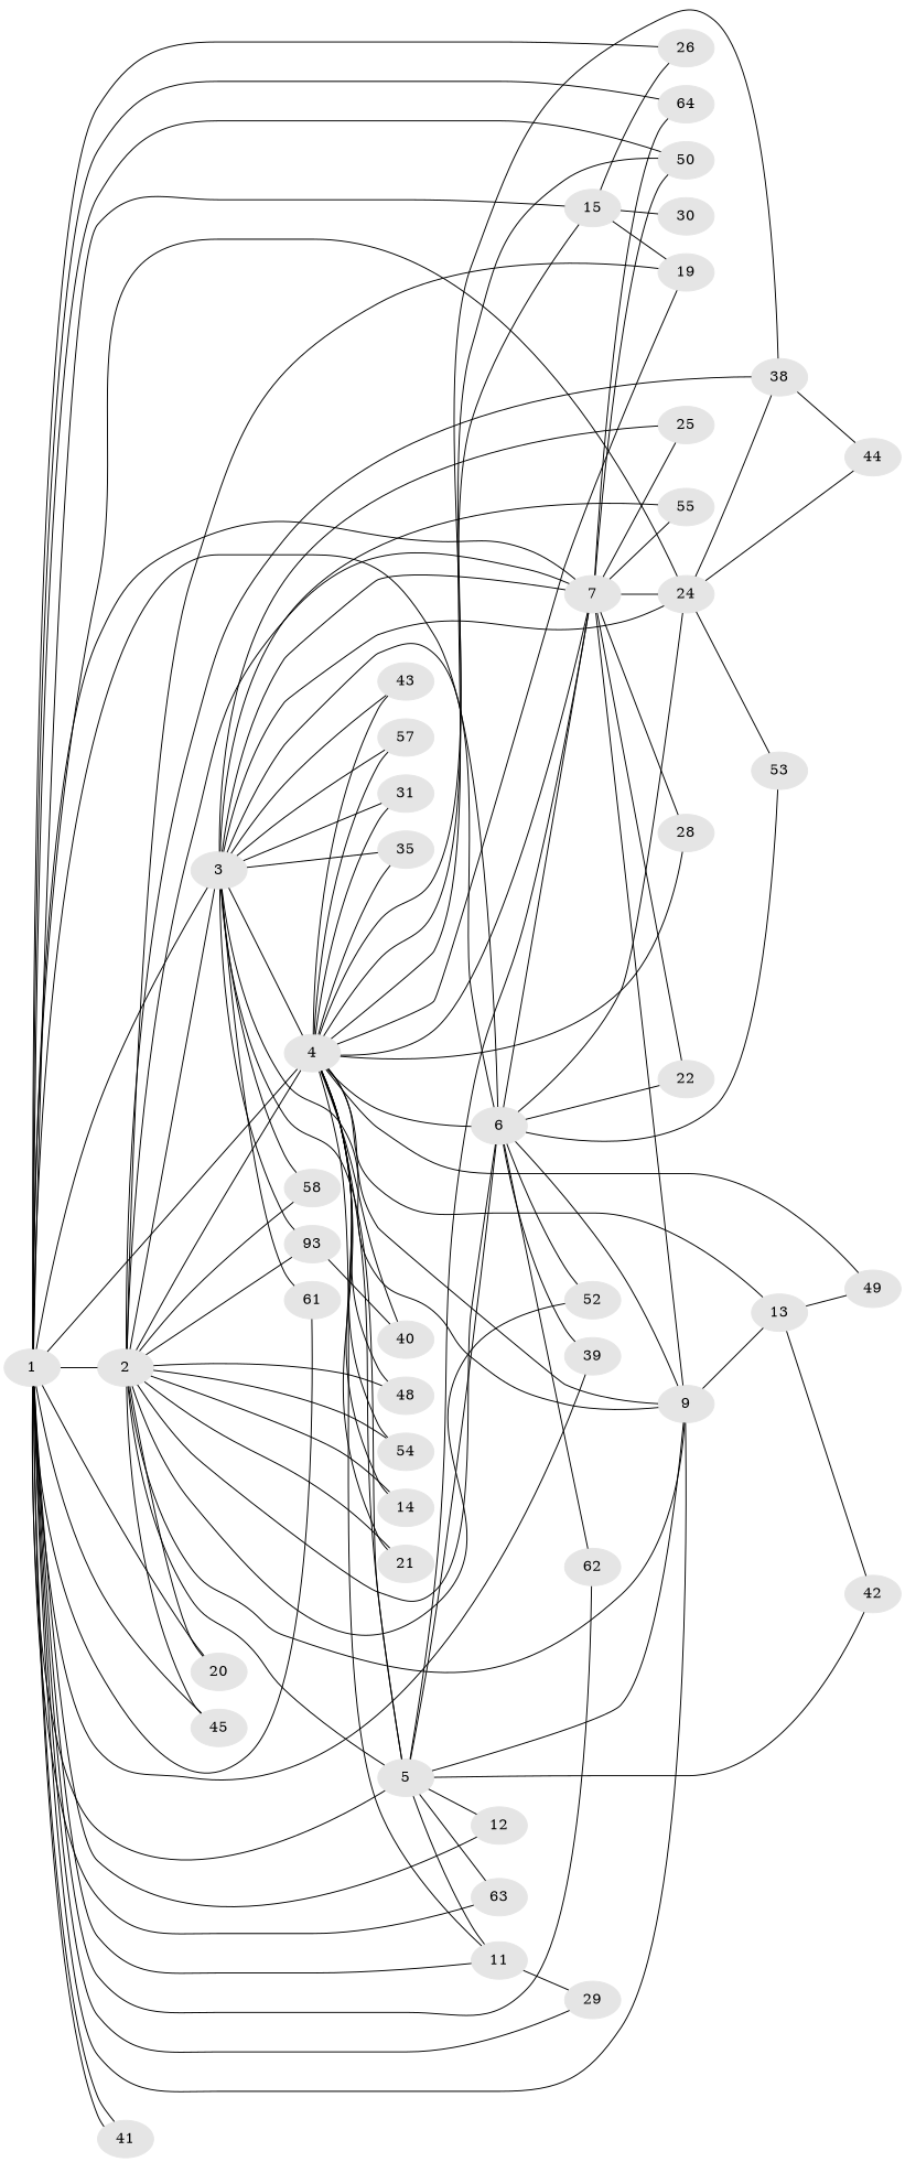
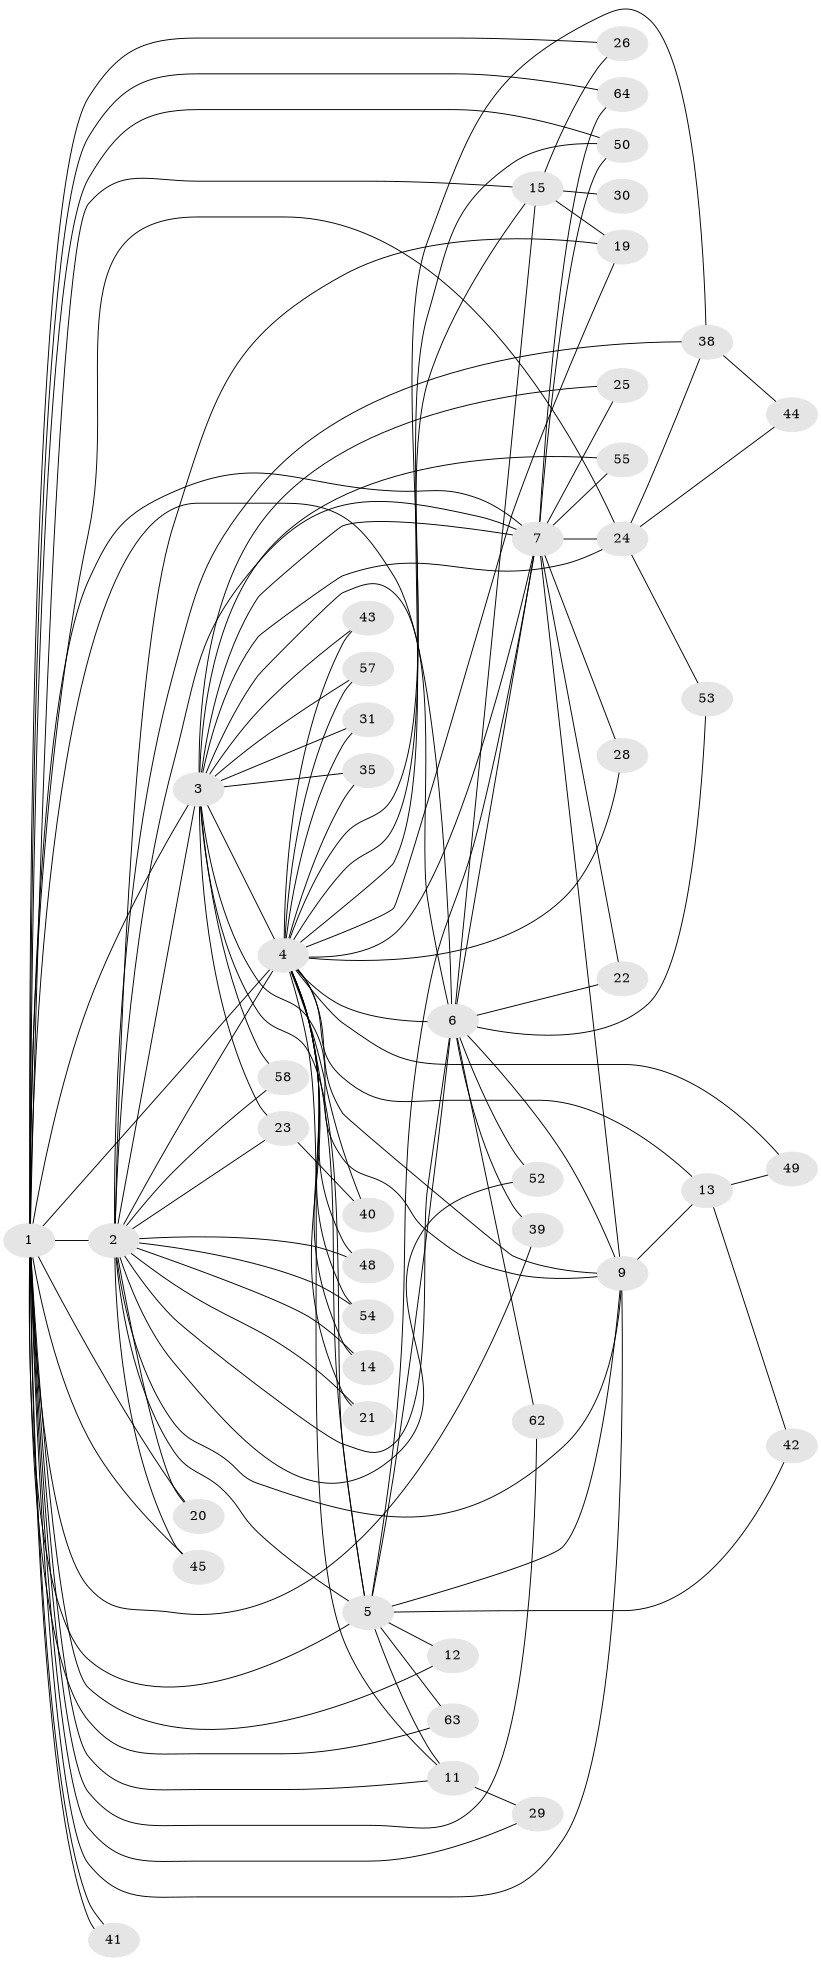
  graph {
    rankdir=LR
    node [color=gray90 style=filled]
    1 [super="+8"]
    2 [super="+17"]
    3 [super="+16"]
    4 [super="+51"]
    5 [super="+60"]
    6 [super="+56"]
    7 [super="+10"]
    9 [super="+46"]
    11 [super="+47"]
    12
    15 [super="+18"]
    20
    24 [super="+37"]
    26
    29
    39
    41
    45
    50 [super="+65"]
-   61
    62
    63
    64
    14
    19 [super="+33"]
    21
-   23 [super="+27" label=93]
+   23 [super="+27"]
    38 [super="+59"]
    48
    52
    54
    58
    25
    31
    35
    43
    55
    57
    13 [super="+34"]
    28
    40
    49
    42
    22
    53
    30
    44
    1 -- 2 [weight=2]
    1 -- 3 [weight=2]
    1 -- 4 [weight=3]
    1 -- 5 [weight=2]
    1 -- 6 [weight=2]
    1 -- 7 [weight=4]
    1 -- 9 [weight=2]
    1 -- 11
    1 -- 12
    1 -- 15
    1 -- 20
    1 -- 24
    1 -- 26
    1 -- 29
    1 -- 39
    1 -- 41
    1 -- 41
    1 -- 45
    1 -- 50
-   1 -- 61
    1 -- 62
    1 -- 63
    1 -- 64
    2 -- 3
    2 -- 4
    2 -- 5 [weight=2]
    2 -- 6
    2 -- 7 [weight=2]
    2 -- 9
    2 -- 20
    2 -- 45
    2 -- 14 [weight=2]
    2 -- 19
    2 -- 21
    2 -- 23 [weight=2]
    2 -- 38
    2 -- 48
    2 -- 52
    2 -- 54
    2 -- 58
    3 -- 4
    3 -- 5
    3 -- 6
    3 -- 7 [weight=2]
    3 -- 9
    3 -- 24
-   3 -- 61
    3 -- 23
    3 -- 58
    3 -- 25
    3 -- 31
    3 -- 35
    3 -- 43
    3 -- 55
    3 -- 57
    4 -- 5
    4 -- 6
    4 -- 7 [weight=2]
    4 -- 9
    4 -- 11
    4 -- 15
    4 -- 50
    4 -- 14
    4 -- 19
    4 -- 21
    4 -- 38
    4 -- 48
    4 -- 54
    4 -- 31
    4 -- 35
    4 -- 43
    4 -- 57
    4 -- 13
    4 -- 28
    4 -- 40
    4 -- 49
    5 -- 6
    5 -- 7 [weight=2]
    5 -- 9
    5 -- 11
    5 -- 12
    5 -- 63
    5 -- 42
    6 -- 7 [weight=2]
    6 -- 9 [weight=2]
-   6 -- 24
+   6 -- 15
    6 -- 39
    6 -- 62
    6 -- 52
    6 -- 22
    6 -- 53
    7 -- 9 [weight=2]
    7 -- 24
    7 -- 50
    7 -- 64
    7 -- 25
    7 -- 55
    7 -- 28
    7 -- 22
    9 -- 13
    11 -- 29
    15 -- 26
    15 -- 19
    15 -- 30
    24 -- 38
    24 -- 53
    24 -- 44
    23 -- 40
    38 -- 44
    13 -- 49
    13 -- 42
  }
